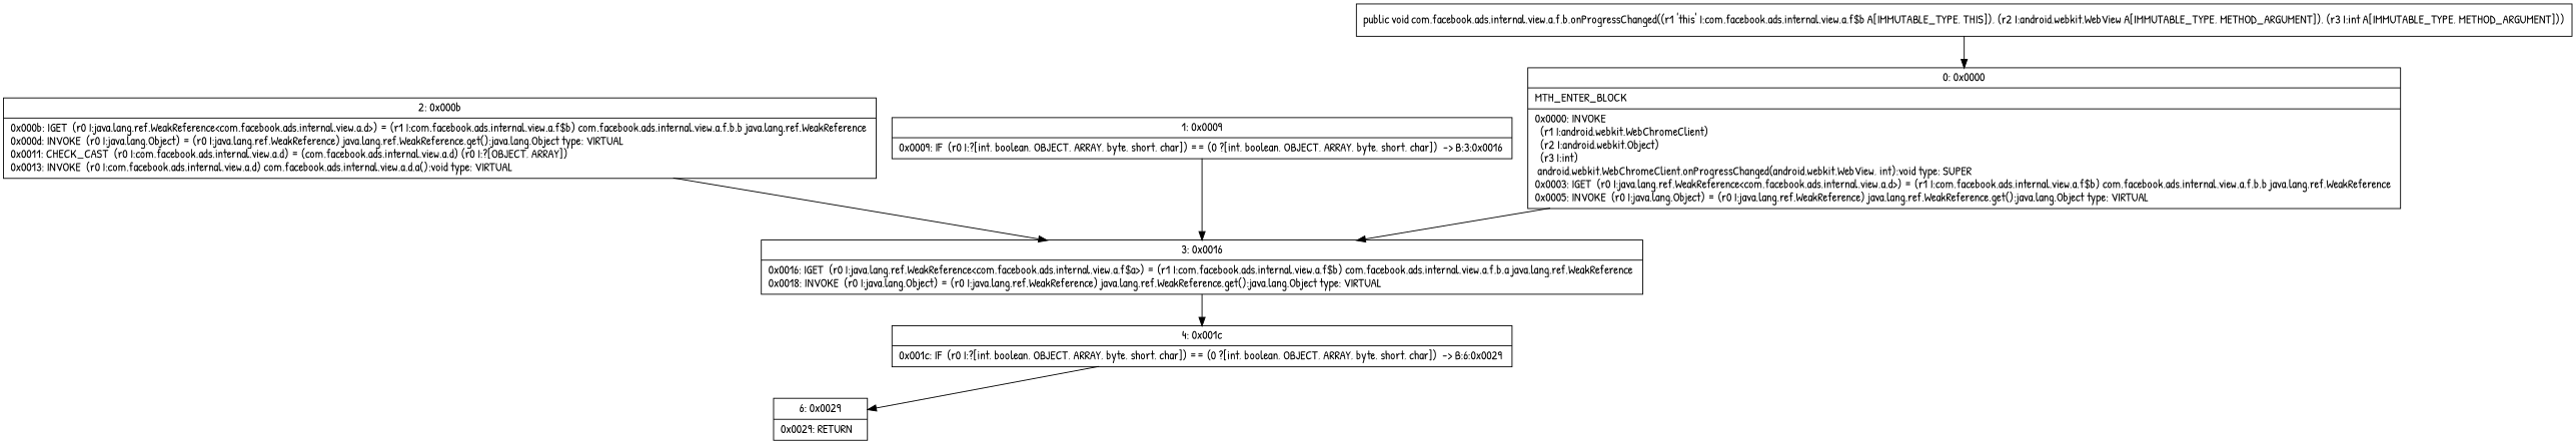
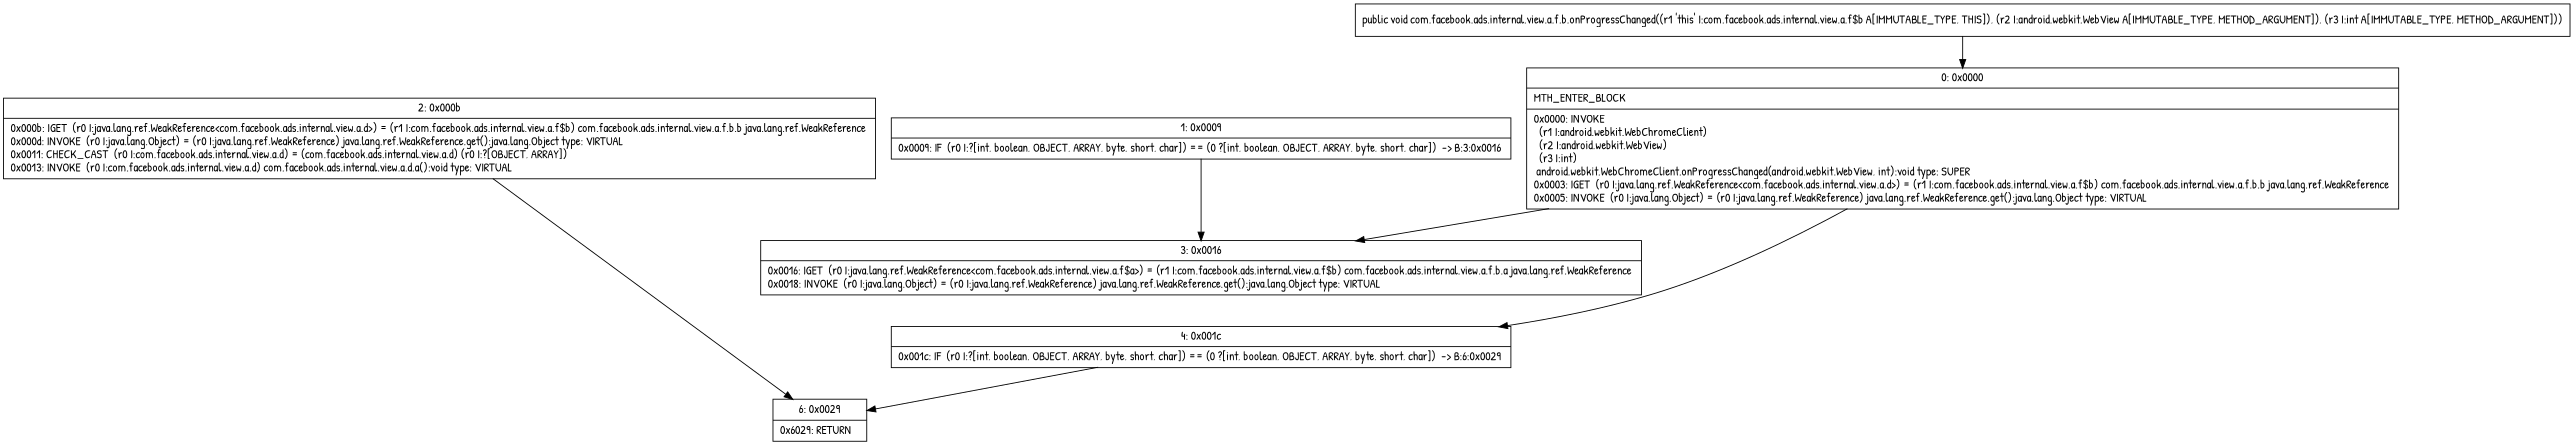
  digraph {
    fontname="Patrick Hand"
    node [fontname="Patrick Hand" shape=record]
    edge [fontname="Patrick Hand"]
-   n1 [label="{0\:\ 0x0000|MTH_ENTER_BLOCK\l|0x0000: INVOKE  \l  (r1 I:android.webkit.WebChromeClient)\l  (r2 I:android.webkit.Object)\l  (r3 I:int)\l android.webkit.WebChromeClient.onProgressChanged(android.webkit.WebView, int):void type: SUPER \l0x0003: IGET  (r0 I:java.lang.ref.WeakReference\<com.facebook.ads.internal.view.a.d\>) = (r1 I:com.facebook.ads.internal.view.a.f$b) com.facebook.ads.internal.view.a.f.b.b java.lang.ref.WeakReference \l0x0005: INVOKE  (r0 I:java.lang.Object) = (r0 I:java.lang.ref.WeakReference) java.lang.ref.WeakReference.get():java.lang.Object type: VIRTUAL \l}"]
+   n1 [label="{0\:\ 0x0000|MTH_ENTER_BLOCK\l|0x0000: INVOKE  \l  (r1 I:android.webkit.WebChromeClient)\l  (r2 I:android.webkit.WebView)\l  (r3 I:int)\l android.webkit.WebChromeClient.onProgressChanged(android.webkit.WebView, int):void type: SUPER \l0x0003: IGET  (r0 I:java.lang.ref.WeakReference\<com.facebook.ads.internal.view.a.d\>) = (r1 I:com.facebook.ads.internal.view.a.f$b) com.facebook.ads.internal.view.a.f.b.b java.lang.ref.WeakReference \l0x0005: INVOKE  (r0 I:java.lang.Object) = (r0 I:java.lang.ref.WeakReference) java.lang.ref.WeakReference.get():java.lang.Object type: VIRTUAL \l}"]
    n2 [label="{3\:\ 0x0016|0x0016: IGET  (r0 I:java.lang.ref.WeakReference\<com.facebook.ads.internal.view.a.f$a\>) = (r1 I:com.facebook.ads.internal.view.a.f$b) com.facebook.ads.internal.view.a.f.b.a java.lang.ref.WeakReference \l0x0018: INVOKE  (r0 I:java.lang.Object) = (r0 I:java.lang.ref.WeakReference) java.lang.ref.WeakReference.get():java.lang.Object type: VIRTUAL \l}"]
    n3 [label="{1\:\ 0x0009|0x0009: IF  (r0 I:?[int, boolean, OBJECT, ARRAY, byte, short, char]) == (0 ?[int, boolean, OBJECT, ARRAY, byte, short, char])  \-\> B:3:0x0016 \l}"]
    n4 [label="{2\:\ 0x000b|0x000b: IGET  (r0 I:java.lang.ref.WeakReference\<com.facebook.ads.internal.view.a.d\>) = (r1 I:com.facebook.ads.internal.view.a.f$b) com.facebook.ads.internal.view.a.f.b.b java.lang.ref.WeakReference \l0x000d: INVOKE  (r0 I:java.lang.Object) = (r0 I:java.lang.ref.WeakReference) java.lang.ref.WeakReference.get():java.lang.Object type: VIRTUAL \l0x0011: CHECK_CAST  (r0 I:com.facebook.ads.internal.view.a.d) = (com.facebook.ads.internal.view.a.d) (r0 I:?[OBJECT, ARRAY]) \l0x0013: INVOKE  (r0 I:com.facebook.ads.internal.view.a.d) com.facebook.ads.internal.view.a.d.a():void type: VIRTUAL \l}"]
    n5 [label="{4\:\ 0x001c|0x001c: IF  (r0 I:?[int, boolean, OBJECT, ARRAY, byte, short, char]) == (0 ?[int, boolean, OBJECT, ARRAY, byte, short, char])  \-\> B:6:0x0029 \l}"]
-   n6 [label="{6\:\ 0x0029|0x0029: RETURN   \l}"]
+   n6 [label="{6\:\ 0x0029|0x6029: RETURN   \l}"]
    n7 [label="{public void com.facebook.ads.internal.view.a.f.b.onProgressChanged((r1 'this' I:com.facebook.ads.internal.view.a.f$b A[IMMUTABLE_TYPE, THIS]), (r2 I:android.webkit.WebView A[IMMUTABLE_TYPE, METHOD_ARGUMENT]), (r3 I:int A[IMMUTABLE_TYPE, METHOD_ARGUMENT])) }"]
    n1 -> n2
-   n2 -> n5
+   n1 -> n5
    n3 -> n2
-   n4 -> n2
+   n4 -> n6
    n5 -> n6
    n7 -> n1
  }
